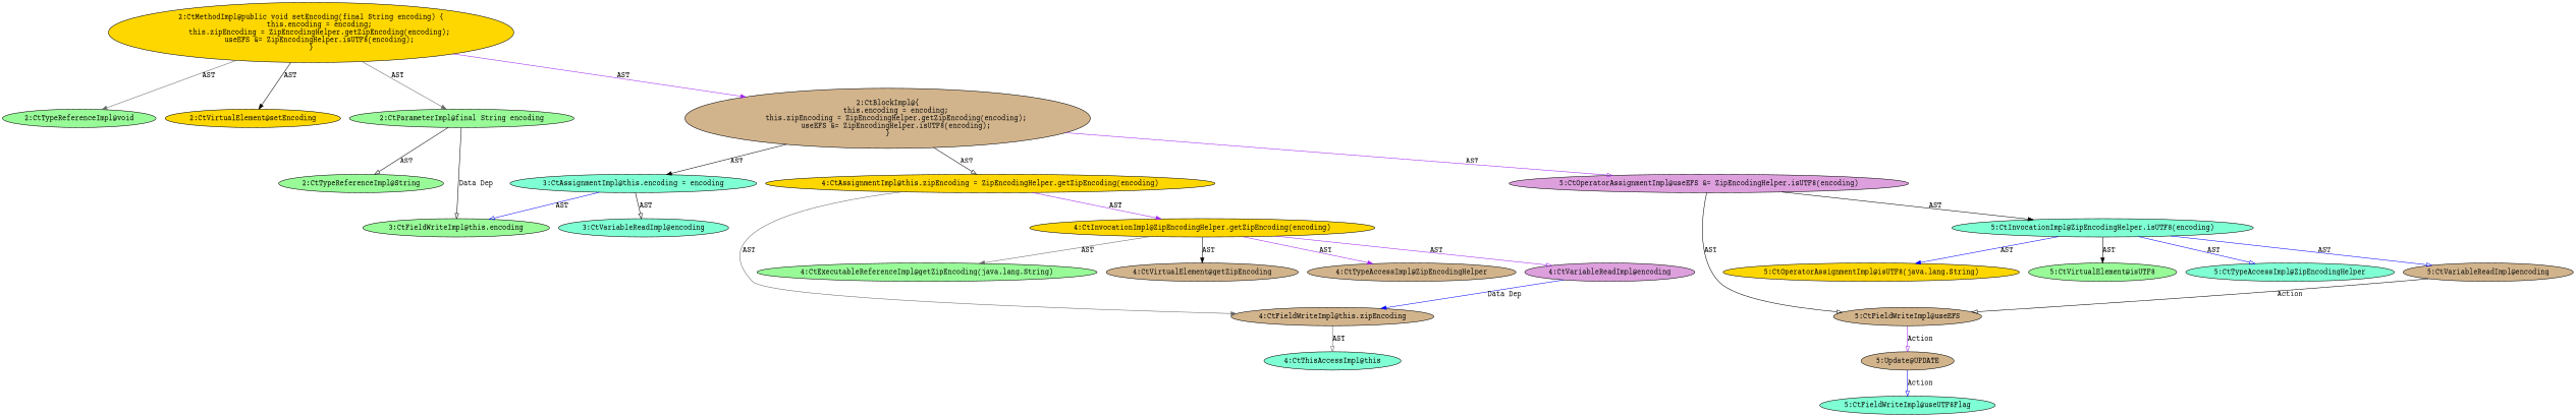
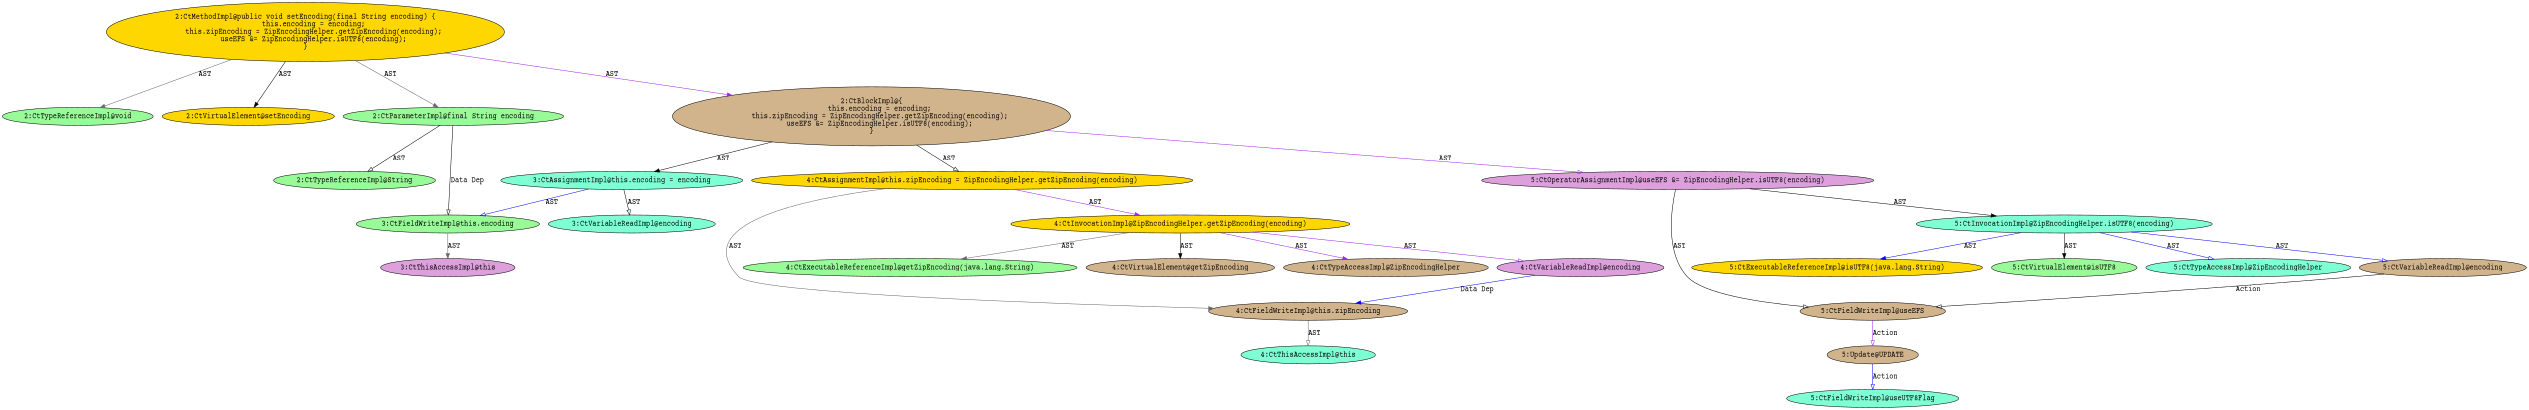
  digraph {
    fontname="Courier Prime"
    node [fillcolor=tan fontname="Courier Prime" shape=ellipse style=filled]
    edge [arrowhead=normal color=black fontname="Courier Prime"]
    n1 [fillcolor=palegreen label="2:CtTypeReferenceImpl@void"]
    n2 [fillcolor=gold label="2:CtVirtualElement@setEncoding"]
    n3 [fillcolor=palegreen label="2:CtParameterImpl@final String encoding"]
    n4 [fillcolor=palegreen label="2:CtTypeReferenceImpl@String"]
    n5 [fillcolor=palegreen label="3:CtFieldWriteImpl@this.encoding"]
+   n6 [fillcolor=plum label="3:CtThisAccessImpl@this"]
    n7 [fillcolor=aquamarine label="3:CtVariableReadImpl@encoding"]
    n8 [fillcolor=aquamarine label="3:CtAssignmentImpl@this.encoding = encoding"]
    n9 [label="4:CtFieldWriteImpl@this.zipEncoding"]
    n10 [fillcolor=aquamarine label="4:CtThisAccessImpl@this"]
    n11 [fillcolor=palegreen label="4:CtExecutableReferenceImpl@getZipEncoding(java.lang.String)"]
    n12 [label="4:CtVirtualElement@getZipEncoding"]
    n13 [label="4:CtTypeAccessImpl@ZipEncodingHelper"]
    n14 [fillcolor=plum label="4:CtVariableReadImpl@encoding"]
    n15 [fillcolor=gold label="4:CtInvocationImpl@ZipEncodingHelper.getZipEncoding(encoding)"]
    n16 [fillcolor=gold label="4:CtAssignmentImpl@this.zipEncoding = ZipEncodingHelper.getZipEncoding(encoding)"]
    n17 [label="5:CtFieldWriteImpl@useEFS"]
    n18 [label="5:Update@UPDATE"]
    n19 [fillcolor=aquamarine label="5:CtFieldWriteImpl@useUTF8Flag"]
-   n20 [fillcolor=gold label="5:CtOperatorAssignmentImpl@isUTF8(java.lang.String)"]
+   n20 [fillcolor=gold label="5:CtExecutableReferenceImpl@isUTF8(java.lang.String)"]
    n21 [fillcolor=palegreen label="5:CtVirtualElement@isUTF8"]
    n22 [fillcolor=aquamarine label="5:CtTypeAccessImpl@ZipEncodingHelper"]
    n23 [label="5:CtVariableReadImpl@encoding"]
    n24 [fillcolor=aquamarine label="5:CtInvocationImpl@ZipEncodingHelper.isUTF8(encoding)"]
    n25 [fillcolor=plum label="5:CtOperatorAssignmentImpl@useEFS &= ZipEncodingHelper.isUTF8(encoding)"]
    n26 [label="2:CtBlockImpl@\{\n    this.encoding = encoding;\n    this.zipEncoding = ZipEncodingHelper.getZipEncoding(encoding);\n    useEFS &= ZipEncodingHelper.isUTF8(encoding);\n\}"]
    n27 [fillcolor=gold label="2:CtMethodImpl@public void setEncoding(final String encoding) \{\n    this.encoding = encoding;\n    this.zipEncoding = ZipEncodingHelper.getZipEncoding(encoding);\n    useEFS &= ZipEncodingHelper.isUTF8(encoding);\n\}"]
    n3 -> n4 [arrowhead=onormal label=AST]
    n3 -> n5 [arrowhead=onormal label="Data Dep"]
+   n5 -> n6 [color=gray40 label=AST]
    n8 -> n5 [arrowhead=onormal color=blue label=AST]
    n8 -> n7 [arrowhead=onormal label=AST]
    n9 -> n10 [arrowhead=onormal color=gray40 label=AST]
    n14 -> n9 [color=blue label="Data Dep"]
    n15 -> n11 [color=gray40 label=AST]
    n15 -> n12 [label=AST]
    n15 -> n13 [color=purple label=AST]
    n15 -> n14 [arrowhead=onormal color=purple label=AST]
    n16 -> n9 [color=gray40 label=AST]
    n16 -> n15 [color=purple label=AST]
    n17 -> n18 [arrowhead=onormal color=purple label=Action]
    n18 -> n19 [arrowhead=onormal color=blue label=Action]
    n23 -> n17 [arrowhead=onormal label=Action]
    n24 -> n20 [color=blue label=AST]
    n24 -> n21 [label=AST]
    n24 -> n22 [arrowhead=onormal color=blue label=AST]
    n24 -> n23 [arrowhead=onormal color=blue label=AST]
    n25 -> n17 [arrowhead=onormal label=AST]
    n25 -> n24 [label=AST]
    n26 -> n8 [label=AST]
    n26 -> n16 [arrowhead=onormal label=AST]
    n26 -> n25 [arrowhead=onormal color=purple label=AST]
    n27 -> n1 [color=gray40 label=AST]
    n27 -> n2 [label=AST]
    n27 -> n3 [color=gray40 label=AST]
    n27 -> n26 [color=purple label=AST]
  }
